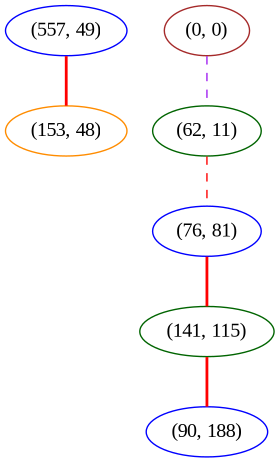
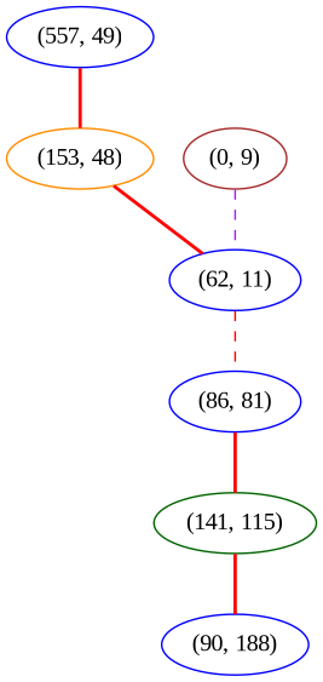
  graph {
    fontname="Liberation Serif"
    node [color=blue fontname="Liberation Serif"]
    edge [color=red fontname="Liberation Serif" style=bold weight=1]
    n1 [label="(557, 49)"]
    "(153, 48)" [color=darkorange]
-   "(62, 11)" [color=darkgreen]
+   "(62, 11)"
    "(141, 115)" [color=darkgreen]
-   "(86, 81)" [label="(76, 81)"]
-   "(0, 0)" [color=brown]
+   "(86, 81)"
+   "(0, 0)" [color=brown label="(0, 9)"]
    n7 [label="(90, 188)"]
    n1 -- "(153, 48)"
+   "(153, 48)" -- "(62, 11)"
    "(62, 11)" -- "(86, 81)" [style=dashed]
    "(141, 115)" -- n7
    "(86, 81)" -- "(141, 115)"
    "(0, 0)" -- "(62, 11)" [color=purple style=dashed weight=4]
  }
